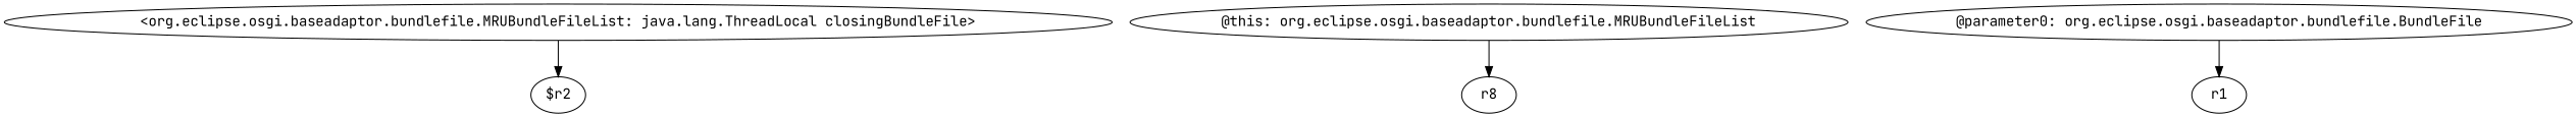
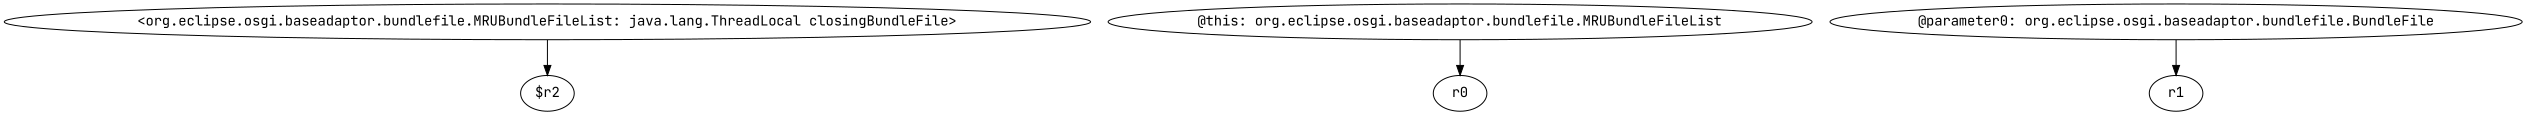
  digraph {
    fontname="JetBrains Mono"
    node [fontname="JetBrains Mono"]
    edge [fontname="JetBrains Mono"]
    n1 [label="<org.eclipse.osgi.baseadaptor.bundlefile.MRUBundleFileList: java.lang.ThreadLocal closingBundleFile>"]
    n2 [label="$r2"]
    n3 [label="@this: org.eclipse.osgi.baseadaptor.bundlefile.MRUBundleFileList"]
-   n4 [label=r8]
+   n4 [label=r0]
    n5 [label="@parameter0: org.eclipse.osgi.baseadaptor.bundlefile.BundleFile"]
    n6 [label=r1]
    n1 -> n2
    n3 -> n4
    n5 -> n6
  }
